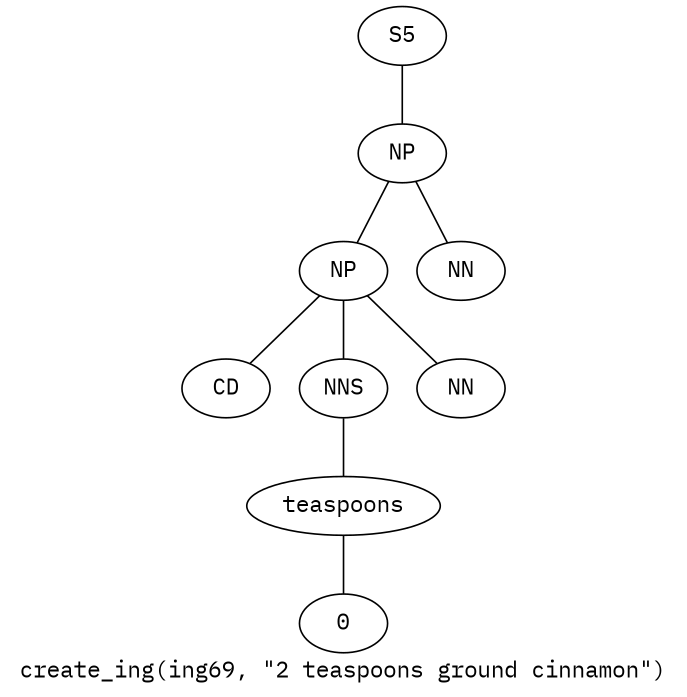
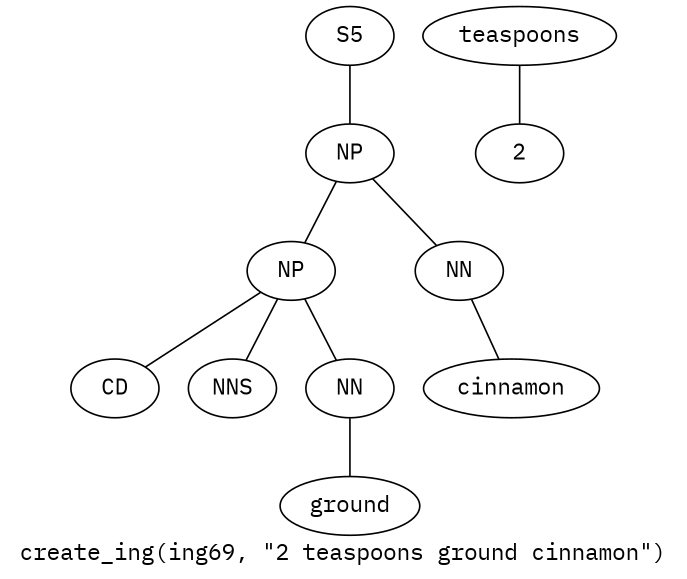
  graph {
    fontname="IBM Plex Mono"
    label="create_ing(ing69, \"2 teaspoons ground cinnamon\")"
    node [fontname="IBM Plex Mono"]
    edge [fontname="IBM Plex Mono"]
    n1 [label=S5]
    n2 [label=NP]
    n3 [label=NP]
    n4 [label=NN]
    n5 [label=CD]
    n6 [label=NNS]
    n7 [label=NN]
+   n8 [label=cinnamon]
    n9 [label=teaspoons]
-   n11 [label=0]
+   n10 [label=ground]
+   n11 [label=2]
    n1 -- n2
    n2 -- n3
    n2 -- n4
    n3 -- n5
    n3 -- n6
    n3 -- n7
-   n6 -- n9
+   n4 -- n8
+   n7 -- n10
    n9 -- n11
  }
